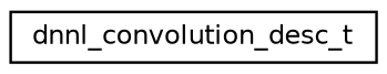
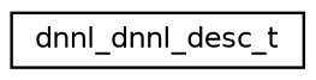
  digraph {
    rankdir=LR
-   n1 [color=black fillcolor=white fontname=Helvetica fontsize=10 height=0.2 label=dnnl_convolution_desc_t shape=record style=filled width=0.4]
+   n1 [color=black fillcolor=white fontname=Helvetica fontsize=10 height=0.2 label=dnnl_dnnl_desc_t shape=record style=filled width=0.4]
  }
